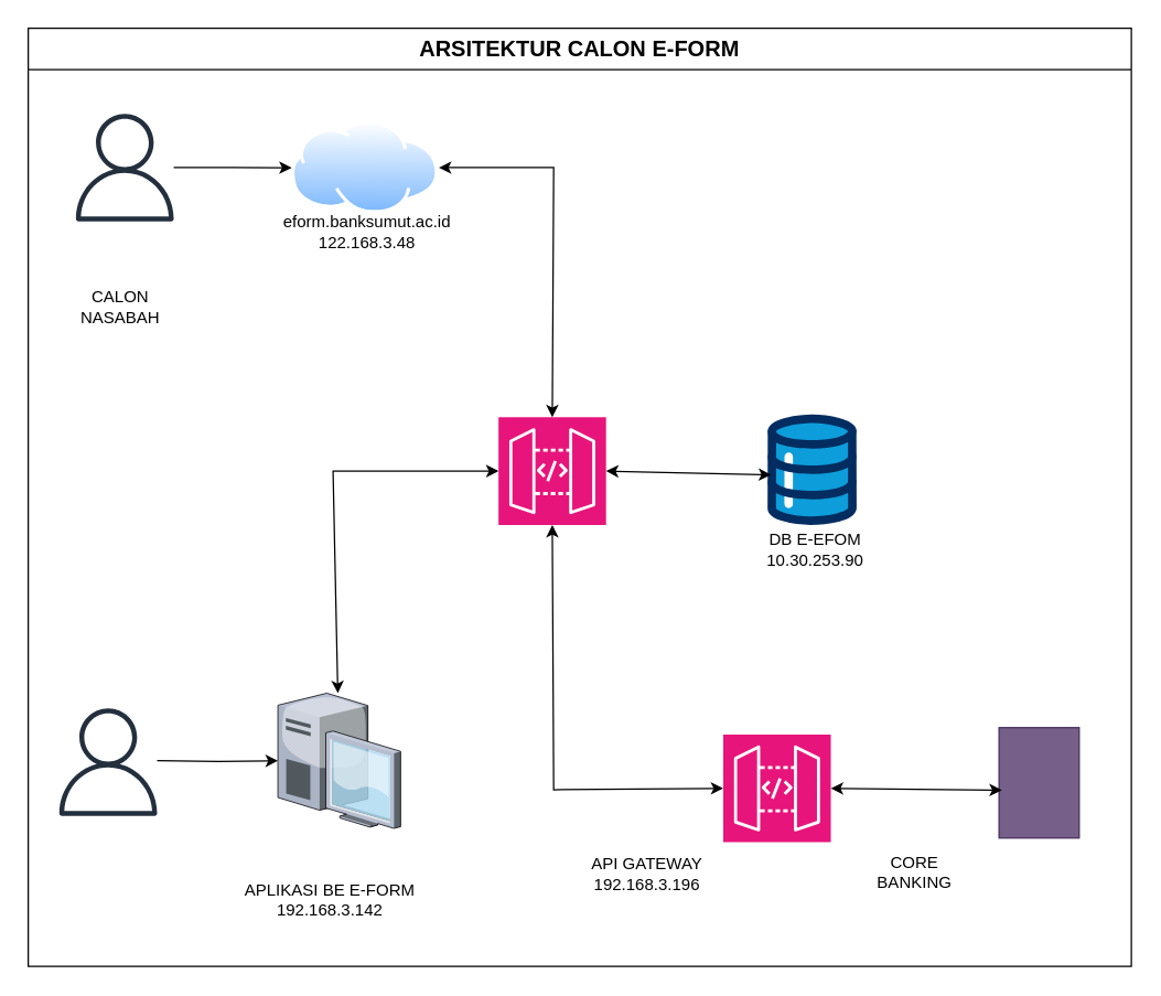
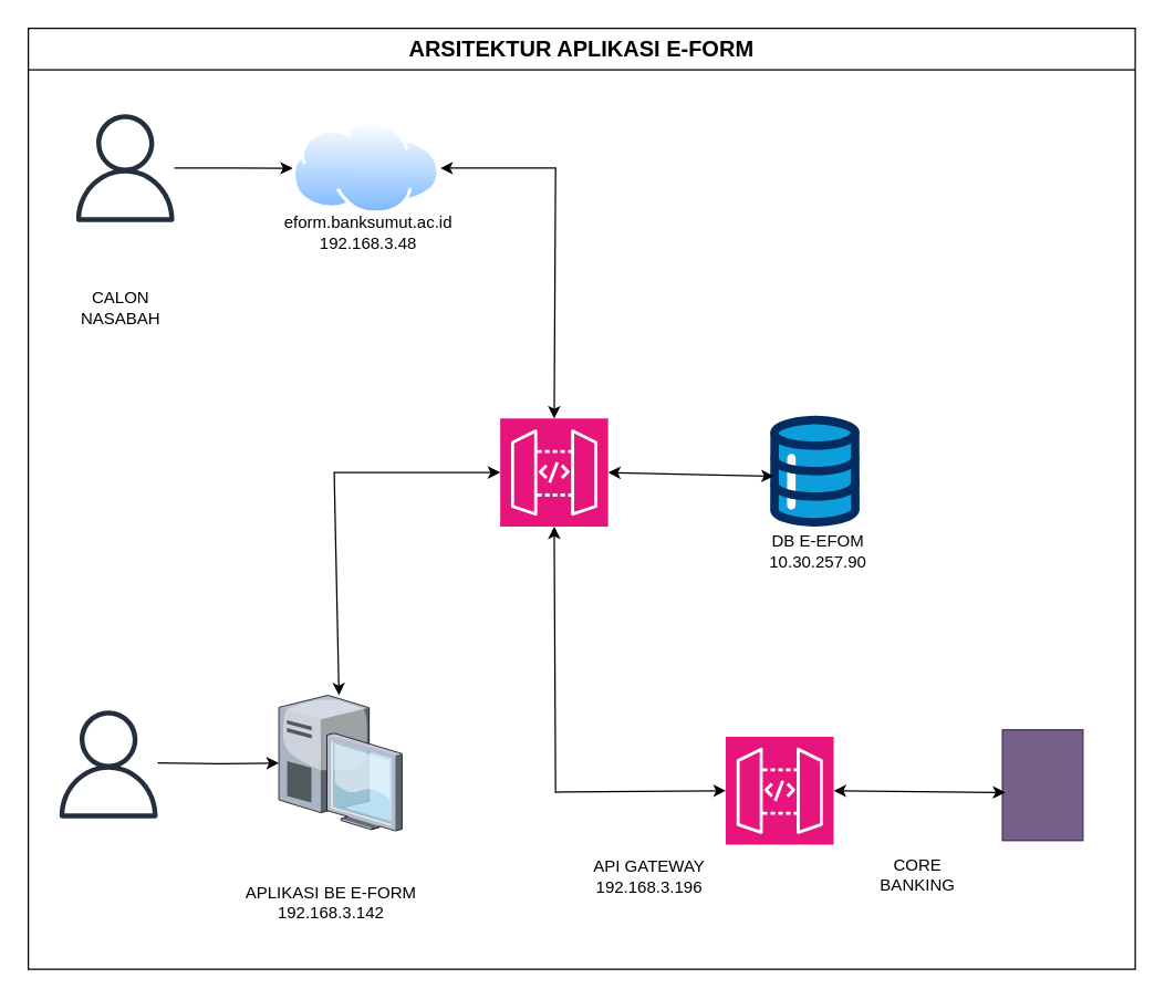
  <mxCell id="0" />
  <mxCell id="1" parent="0" />
  <mxCell id="2" value="" style="image;aspect=fixed;perimeter=ellipsePerimeter;html=1;align=center;shadow=0;dashed=0;spacingTop=3;image=img/lib/active_directory/internet_cloud.svg;" parent="1" vertex="1"><mxGeometry x="211.05" y="87.37" width="106.75" height="67.25" as="geometry" /></mxCell>
  <mxCell id="3" value="" style="verticalLabelPosition=bottom;aspect=fixed;html=1;shape=mxgraph.salesforce.data;" parent="1" vertex="1"><mxGeometry x="556.05" y="300" width="64.8" height="80" as="geometry" /></mxCell>
  <mxCell id="4" value="" style="points=[];aspect=fixed;html=1;align=center;shadow=0;dashed=0;fillColor=#76608a;strokeColor=#432D57;shape=mxgraph.alibaba_cloud.dg_database_gateway;fontColor=#ffffff;" parent="1" vertex="1"><mxGeometry x="724.05" y="527" width="58.14" height="80" as="geometry" /></mxCell>
  <mxCell id="5" value="" style="sketch=0;points=[[0,0,0],[0.25,0,0],[0.5,0,0],[0.75,0,0],[1,0,0],[0,1,0],[0.25,1,0],[0.5,1,0],[0.75,1,0],[1,1,0],[0,0.25,0],[0,0.5,0],[0,0.75,0],[1,0.25,0],[1,0.5,0],[1,0.75,0]];outlineConnect=0;fontColor=#232F3E;fillColor=#E7157B;strokeColor=#ffffff;dashed=0;verticalLabelPosition=bottom;verticalAlign=top;align=center;html=1;fontSize=12;fontStyle=0;aspect=fixed;shape=mxgraph.aws4.resourceIcon;resIcon=mxgraph.aws4.api_gateway;" parent="1" vertex="1"><mxGeometry x="524.05" y="532" width="78" height="78" as="geometry" /></mxCell>
  <mxCell id="6" value="" style="edgeStyle=orthogonalEdgeStyle;rounded=0;orthogonalLoop=1;jettySize=auto;html=1;" parent="1" source="7" target="2" edge="1"><mxGeometry relative="1" as="geometry" /></mxCell>
  <mxCell id="7" value="" style="sketch=0;outlineConnect=0;fontColor=#232F3E;gradientColor=none;fillColor=#232F3D;strokeColor=none;dashed=0;verticalLabelPosition=bottom;verticalAlign=top;align=center;html=1;fontSize=12;fontStyle=0;aspect=fixed;pointerEvents=1;shape=mxgraph.aws4.user;" parent="1" vertex="1"><mxGeometry x="51.05" y="82" width="78" height="78" as="geometry" /></mxCell>
  <mxCell id="8" value="" style="edgeStyle=orthogonalEdgeStyle;rounded=0;orthogonalLoop=1;jettySize=auto;html=1;" parent="1" target="10" edge="1"><mxGeometry relative="1" as="geometry"><mxPoint x="113.455" y="551" as="sourcePoint" /></mxGeometry></mxCell>
  <mxCell id="9" value="" style="sketch=0;outlineConnect=0;fontColor=#232F3E;gradientColor=none;fillColor=#232F3D;strokeColor=none;dashed=0;verticalLabelPosition=bottom;verticalAlign=top;align=center;html=1;fontSize=12;fontStyle=0;aspect=fixed;pointerEvents=1;shape=mxgraph.aws4.user;" parent="1" vertex="1"><mxGeometry x="39" y="513" width="78" height="78" as="geometry" /></mxCell>
  <mxCell id="10" value="" style="verticalLabelPosition=bottom;sketch=0;aspect=fixed;html=1;verticalAlign=top;strokeColor=#314354;align=center;outlineConnect=0;shape=mxgraph.citrix.desktop;fillColor=#647687;fontColor=#ffffff;" parent="1" vertex="1"><mxGeometry x="201.05" y="502" width="89" height="98" as="geometry" /></mxCell>
  <mxCell id="11" value="" style="sketch=0;points=[[0,0,0],[0.25,0,0],[0.5,0,0],[0.75,0,0],[1,0,0],[0,1,0],[0.25,1,0],[0.5,1,0],[0.75,1,0],[1,1,0],[0,0.25,0],[0,0.5,0],[0,0.75,0],[1,0.25,0],[1,0.5,0],[1,0.75,0]];outlineConnect=0;fontColor=#232F3E;fillColor=#E7157B;strokeColor=#ffffff;dashed=0;verticalLabelPosition=bottom;verticalAlign=top;align=center;html=1;fontSize=12;fontStyle=0;aspect=fixed;shape=mxgraph.aws4.resourceIcon;resIcon=mxgraph.aws4.api_gateway;" parent="1" vertex="1"><mxGeometry x="361.05" y="302" width="78" height="78" as="geometry" /></mxCell>
  <mxCell id="12" value="" style="endArrow=classic;startArrow=classic;html=1;rounded=0;entryX=0.5;entryY=0;entryDx=0;entryDy=0;entryPerimeter=0;exitX=1;exitY=0.5;exitDx=0;exitDy=0;" parent="1" source="2" target="11" edge="1"><mxGeometry width="50" height="50" relative="1" as="geometry"><mxPoint x="401.05" y="502" as="sourcePoint" /><mxPoint x="451.05" y="452" as="targetPoint" /><Array as="points"><mxPoint x="401.05" y="121" /></Array></mxGeometry></mxCell>
  <mxCell id="13" value="" style="endArrow=classic;startArrow=classic;html=1;rounded=0;entryX=0;entryY=0.5;entryDx=0;entryDy=0;entryPerimeter=0;" parent="1" source="10" target="11" edge="1"><mxGeometry width="50" height="50" relative="1" as="geometry"><mxPoint x="321.05" y="554.78" as="sourcePoint" /><mxPoint x="472.05" y="571" as="targetPoint" /><Array as="points"><mxPoint x="241.05" y="341" /></Array></mxGeometry></mxCell>
  <mxCell id="14" value="" style="endArrow=classic;startArrow=classic;html=1;rounded=0;exitX=0.5;exitY=1;exitDx=0;exitDy=0;exitPerimeter=0;entryX=0;entryY=0.5;entryDx=0;entryDy=0;entryPerimeter=0;" parent="1" source="11" target="5" edge="1"><mxGeometry width="50" height="50" relative="1" as="geometry"><mxPoint x="401.05" y="502" as="sourcePoint" /><mxPoint x="451.05" y="452" as="targetPoint" /><Array as="points"><mxPoint x="401.05" y="572" /></Array></mxGeometry></mxCell>
  <mxCell id="15" value="" style="endArrow=classic;startArrow=classic;html=1;rounded=0;entryX=1;entryY=0.5;entryDx=0;entryDy=0;entryPerimeter=0;exitX=0.035;exitY=0.566;exitDx=0;exitDy=0;exitPerimeter=0;" parent="1" source="4" target="5" edge="1"><mxGeometry width="50" height="50" relative="1" as="geometry"><mxPoint x="404.05" y="502" as="sourcePoint" /><mxPoint x="454.05" y="452" as="targetPoint" /></mxGeometry></mxCell>
  <mxCell id="16" value="" style="endArrow=classic;startArrow=classic;html=1;rounded=0;exitX=1;exitY=0.5;exitDx=0;exitDy=0;exitPerimeter=0;entryX=0.04;entryY=0.546;entryDx=0;entryDy=0;entryPerimeter=0;" parent="1" source="11" target="3" edge="1"><mxGeometry width="50" height="50" relative="1" as="geometry"><mxPoint x="401.05" y="382" as="sourcePoint" /><mxPoint x="451.05" y="332" as="targetPoint" /></mxGeometry></mxCell>
  <mxCell id="17" value="CALON NASABAH" style="text;html=1;align=center;verticalAlign=middle;whiteSpace=wrap;rounded=0;" parent="1" vertex="1"><mxGeometry x="57" y="207" width="60" height="30" as="geometry" /></mxCell>
  <mxCell id="18" value="APLIKASI BE E-FORM&lt;br&gt;192.168.3.142" style="text;html=1;align=center;verticalAlign=middle;whiteSpace=wrap;rounded=0;" parent="1" vertex="1"><mxGeometry x="154" y="637" width="170" height="30" as="geometry" /></mxCell>
  <mxCell id="19" value="CORE BANKING" style="text;html=1;align=center;verticalAlign=middle;whiteSpace=wrap;rounded=0;" parent="1" vertex="1"><mxGeometry x="633.12" y="617" width="60" height="30" as="geometry" /></mxCell>
  <mxCell id="20" value="API GATEWAY&lt;br&gt;192.168.3.196" style="text;html=1;align=center;verticalAlign=middle;whiteSpace=wrap;rounded=0;" parent="1" vertex="1"><mxGeometry x="424.05" y="618" width="90" height="30" as="geometry" /></mxCell>
- <mxCell id="21" value="DB E-EFOM&lt;br&gt;10.30.253.90" style="text;html=1;align=center;verticalAlign=middle;whiteSpace=wrap;rounded=0;" parent="1" vertex="1"><mxGeometry x="551.05" y="383" width="80" height="30" as="geometry" /></mxCell>
- <mxCell id="22" value="eform.banksumut.ac.id&lt;br&gt;122.168.3.48" style="text;html=1;align=center;verticalAlign=middle;whiteSpace=wrap;rounded=0;" parent="1" vertex="1"><mxGeometry x="196.05" y="153" width="140" height="30" as="geometry" /></mxCell>
- <mxCell id="23" value="&lt;b&gt;&lt;font style=&quot;font-size: 16px;&quot;&gt;ARSITEKTUR CALON E-FORM&lt;/font&gt;&lt;/b&gt;" style="swimlane;fontStyle=0;childLayout=stackLayout;horizontal=1;startSize=30;horizontalStack=0;resizeParent=1;resizeParentMax=0;resizeLast=0;collapsible=1;marginBottom=0;whiteSpace=wrap;html=1;" parent="1" vertex="1"><mxGeometry x="20" y="20" width="800" height="680" as="geometry" /></mxCell>
+ <mxCell id="21" value="DB E-EFOM&lt;br&gt;10.30.257.90" style="text;html=1;align=center;verticalAlign=middle;whiteSpace=wrap;rounded=0;" parent="1" vertex="1"><mxGeometry x="551.05" y="383" width="80" height="30" as="geometry" /></mxCell>
+ <mxCell id="22" value="eform.banksumut.ac.id&lt;br&gt;192.168.3.48" style="text;html=1;align=center;verticalAlign=middle;whiteSpace=wrap;rounded=0;" parent="1" vertex="1"><mxGeometry x="196.05" y="153" width="140" height="30" as="geometry" /></mxCell>
+ <mxCell id="23" value="&lt;b&gt;&lt;font style=&quot;font-size: 16px;&quot;&gt;ARSITEKTUR APLIKASI E-FORM&lt;/font&gt;&lt;/b&gt;" style="swimlane;fontStyle=0;childLayout=stackLayout;horizontal=1;startSize=30;horizontalStack=0;resizeParent=1;resizeParentMax=0;resizeLast=0;collapsible=1;marginBottom=0;whiteSpace=wrap;html=1;" parent="1" vertex="1"><mxGeometry x="20" y="20" width="800" height="680" as="geometry" /></mxCell>
